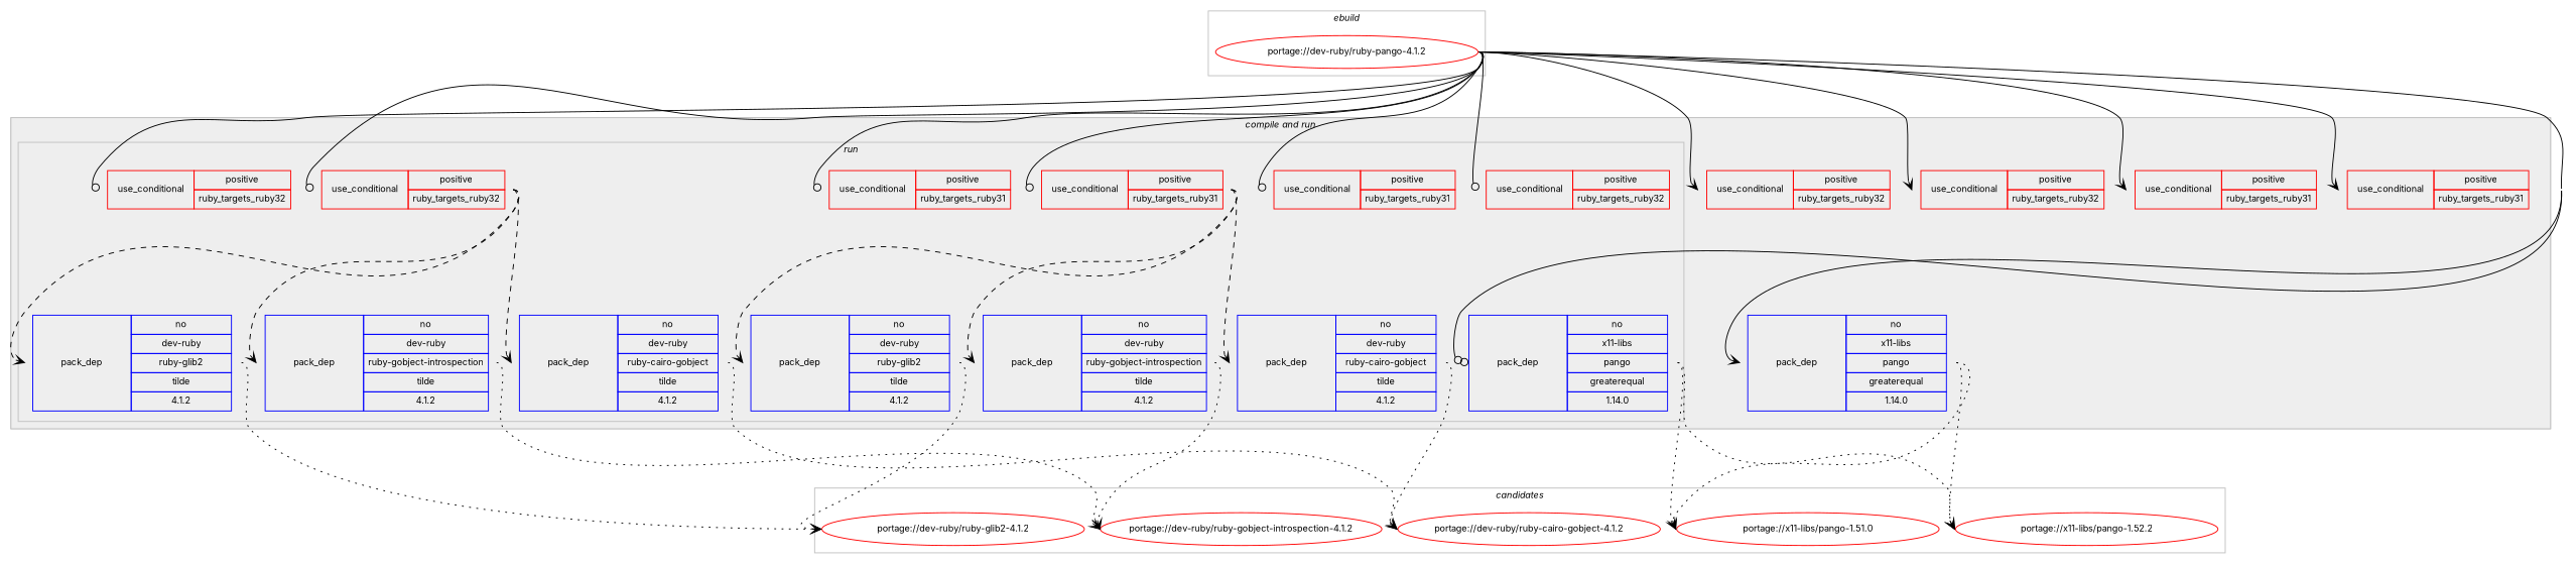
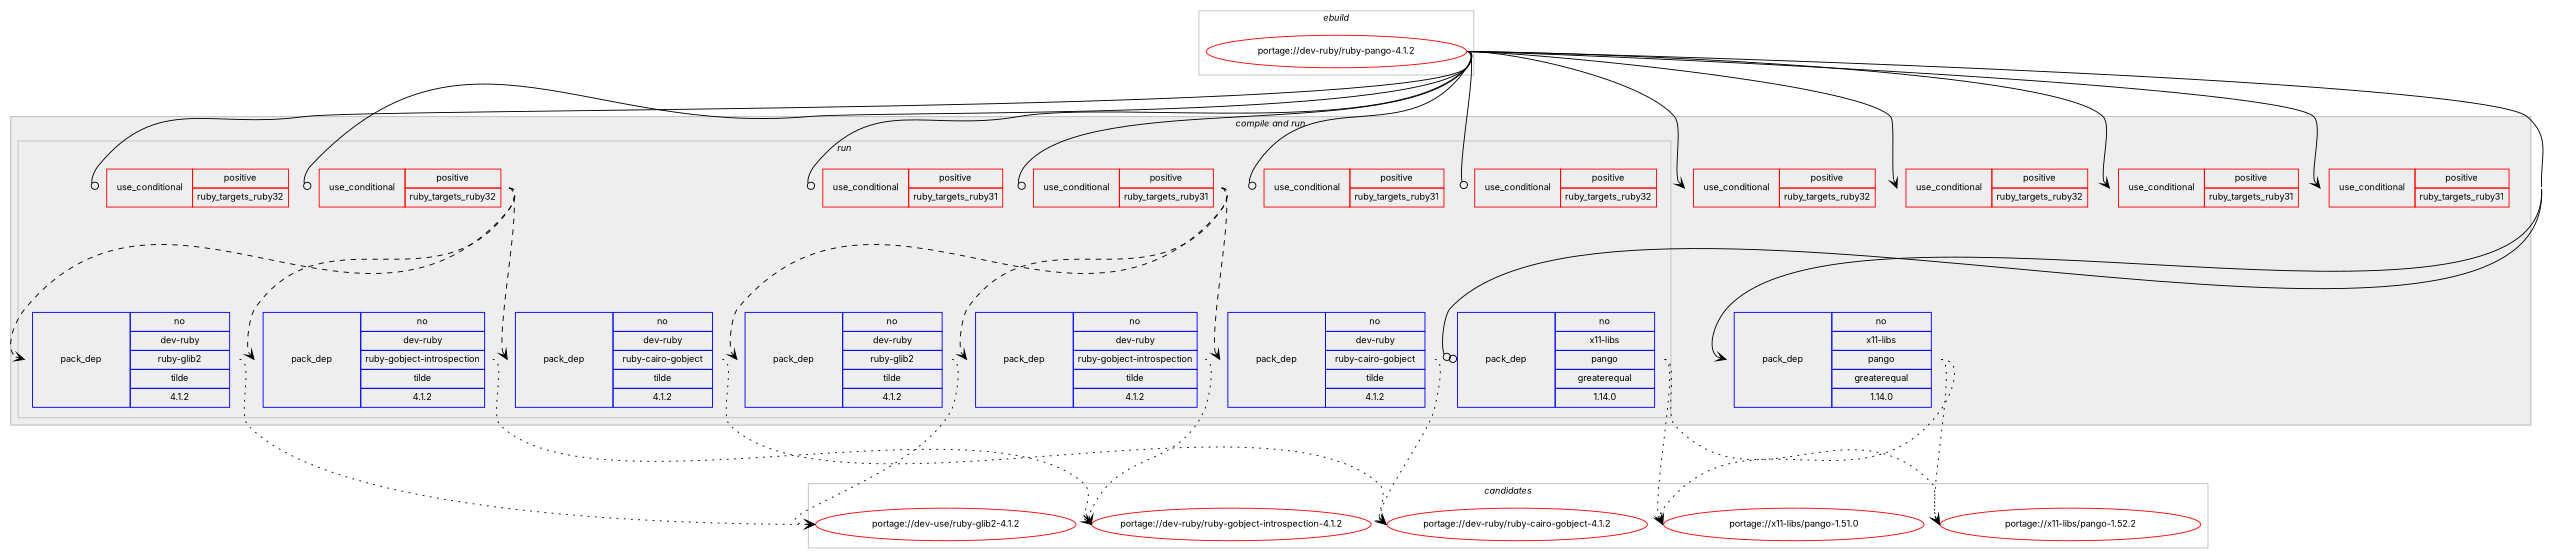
  digraph {
    compound=true
    concentrate=true
    fontname=Inter
    fontsize=10
    newrank=true
    rankdir=TB
    ranksep=1.5
    node [color=red fontname=Inter fontsize=10 shape=none]
    edge [arrowhead=vee fontname=Inter headport=w style=solid tailport=e weight=20]
    n1 [label="portage://dev-ruby/ruby-pango-4.1.2" width=4 shape=""]
    n2 [label=<<TABLE BORDER="0" CELLBORDER="1" CELLSPACING="0" CELLPADDING="4"><TR><TD ROWSPAN="3" CELLPADDING="10">use_conditional</TD></TR><TR><TD>positive</TD></TR><TR><TD>ruby_targets_ruby31</TD></TR></TABLE>>]
    n3 [label=<<TABLE BORDER="0" CELLBORDER="1" CELLSPACING="0" CELLPADDING="4"><TR><TD ROWSPAN="3" CELLPADDING="10">use_conditional</TD></TR><TR><TD>positive</TD></TR><TR><TD>ruby_targets_ruby31</TD></TR></TABLE>>]
    n4 [label=<<TABLE BORDER="0" CELLBORDER="1" CELLSPACING="0" CELLPADDING="4"><TR><TD ROWSPAN="3" CELLPADDING="10">use_conditional</TD></TR><TR><TD>positive</TD></TR><TR><TD>ruby_targets_ruby32</TD></TR></TABLE>>]
    n5 [label=<<TABLE BORDER="0" CELLBORDER="1" CELLSPACING="0" CELLPADDING="4"><TR><TD ROWSPAN="3" CELLPADDING="10">use_conditional</TD></TR><TR><TD>positive</TD></TR><TR><TD>ruby_targets_ruby32</TD></TR></TABLE>>]
    n6 [color=blue label=<<TABLE BORDER="0" CELLBORDER="1" CELLSPACING="0" CELLPADDING="4" WIDTH="220"><TR><TD ROWSPAN="6" CELLPADDING="30">pack_dep</TD></TR><TR><TD WIDTH="110">no</TD></TR><TR><TD>x11-libs</TD></TR><TR><TD>pango</TD></TR><TR><TD>greaterequal</TD></TR><TR><TD>1.14.0</TD></TR></TABLE>>]
    n7 [label=<<TABLE BORDER="0" CELLBORDER="1" CELLSPACING="0" CELLPADDING="4"><TR><TD ROWSPAN="3" CELLPADDING="10">use_conditional</TD></TR><TR><TD>positive</TD></TR><TR><TD>ruby_targets_ruby32</TD></TR></TABLE>>]
    n8 [label=<<TABLE BORDER="0" CELLBORDER="1" CELLSPACING="0" CELLPADDING="4"><TR><TD ROWSPAN="3" CELLPADDING="10">use_conditional</TD></TR><TR><TD>positive</TD></TR><TR><TD>ruby_targets_ruby31</TD></TR></TABLE>>]
    n9 [color=blue label=<<TABLE BORDER="0" CELLBORDER="1" CELLSPACING="0" CELLPADDING="4" WIDTH="220"><TR><TD ROWSPAN="6" CELLPADDING="30">pack_dep</TD></TR><TR><TD WIDTH="110">no</TD></TR><TR><TD>dev-ruby</TD></TR><TR><TD>ruby-cairo-gobject</TD></TR><TR><TD>tilde</TD></TR><TR><TD>4.1.2</TD></TR></TABLE>>]
    n10 [color=blue label=<<TABLE BORDER="0" CELLBORDER="1" CELLSPACING="0" CELLPADDING="4" WIDTH="220"><TR><TD ROWSPAN="6" CELLPADDING="30">pack_dep</TD></TR><TR><TD WIDTH="110">no</TD></TR><TR><TD>dev-ruby</TD></TR><TR><TD>ruby-glib2</TD></TR><TR><TD>tilde</TD></TR><TR><TD>4.1.2</TD></TR></TABLE>>]
    n11 [color=blue label=<<TABLE BORDER="0" CELLBORDER="1" CELLSPACING="0" CELLPADDING="4" WIDTH="220"><TR><TD ROWSPAN="6" CELLPADDING="30">pack_dep</TD></TR><TR><TD WIDTH="110">no</TD></TR><TR><TD>dev-ruby</TD></TR><TR><TD>ruby-gobject-introspection</TD></TR><TR><TD>tilde</TD></TR><TR><TD>4.1.2</TD></TR></TABLE>>]
    n12 [label=<<TABLE BORDER="0" CELLBORDER="1" CELLSPACING="0" CELLPADDING="4"><TR><TD ROWSPAN="3" CELLPADDING="10">use_conditional</TD></TR><TR><TD>positive</TD></TR><TR><TD>ruby_targets_ruby31</TD></TR></TABLE>>]
    n13 [label=<<TABLE BORDER="0" CELLBORDER="1" CELLSPACING="0" CELLPADDING="4"><TR><TD ROWSPAN="3" CELLPADDING="10">use_conditional</TD></TR><TR><TD>positive</TD></TR><TR><TD>ruby_targets_ruby31</TD></TR></TABLE>>]
    n14 [color=blue label=<<TABLE BORDER="0" CELLBORDER="1" CELLSPACING="0" CELLPADDING="4" WIDTH="220"><TR><TD ROWSPAN="6" CELLPADDING="30">pack_dep</TD></TR><TR><TD WIDTH="110">no</TD></TR><TR><TD>dev-ruby</TD></TR><TR><TD>ruby-cairo-gobject</TD></TR><TR><TD>tilde</TD></TR><TR><TD>4.1.2</TD></TR></TABLE>>]
    n15 [color=blue label=<<TABLE BORDER="0" CELLBORDER="1" CELLSPACING="0" CELLPADDING="4" WIDTH="220"><TR><TD ROWSPAN="6" CELLPADDING="30">pack_dep</TD></TR><TR><TD WIDTH="110">no</TD></TR><TR><TD>dev-ruby</TD></TR><TR><TD>ruby-glib2</TD></TR><TR><TD>tilde</TD></TR><TR><TD>4.1.2</TD></TR></TABLE>>]
    n16 [color=blue label=<<TABLE BORDER="0" CELLBORDER="1" CELLSPACING="0" CELLPADDING="4" WIDTH="220"><TR><TD ROWSPAN="6" CELLPADDING="30">pack_dep</TD></TR><TR><TD WIDTH="110">no</TD></TR><TR><TD>dev-ruby</TD></TR><TR><TD>ruby-gobject-introspection</TD></TR><TR><TD>tilde</TD></TR><TR><TD>4.1.2</TD></TR></TABLE>>]
    n17 [label=<<TABLE BORDER="0" CELLBORDER="1" CELLSPACING="0" CELLPADDING="4"><TR><TD ROWSPAN="3" CELLPADDING="10">use_conditional</TD></TR><TR><TD>positive</TD></TR><TR><TD>ruby_targets_ruby32</TD></TR></TABLE>>]
    n18 [label=<<TABLE BORDER="0" CELLBORDER="1" CELLSPACING="0" CELLPADDING="4"><TR><TD ROWSPAN="3" CELLPADDING="10">use_conditional</TD></TR><TR><TD>positive</TD></TR><TR><TD>ruby_targets_ruby32</TD></TR></TABLE>>]
    n19 [color=blue label=<<TABLE BORDER="0" CELLBORDER="1" CELLSPACING="0" CELLPADDING="4" WIDTH="220"><TR><TD ROWSPAN="6" CELLPADDING="30">pack_dep</TD></TR><TR><TD WIDTH="110">no</TD></TR><TR><TD>x11-libs</TD></TR><TR><TD>pango</TD></TR><TR><TD>greaterequal</TD></TR><TR><TD>1.14.0</TD></TR></TABLE>>]
    n20 [label="portage://x11-libs/pango-1.51.0" width=4 shape=""]
    n21 [label="portage://x11-libs/pango-1.52.2" width=4 shape=""]
-   n22 [label="portage://dev-ruby/ruby-glib2-4.1.2" width=4 shape=""]
+   n22 [label="portage://dev-use/ruby-glib2-4.1.2" width=4 shape=""]
    n23 [label="portage://dev-ruby/ruby-cairo-gobject-4.1.2" width=4 shape=""]
    n24 [label="portage://dev-ruby/ruby-gobject-introspection-4.1.2" width=4 shape=""]
    subgraph cluster_1 {
      color=gray
      label=<<i>ebuild</i>>
      rank=same
      n1
    }
    subgraph cluster_2 {
      color=gray
      label=<<i>dependencies</i>>
      subgraph cluster_3 {
        color=gray
        fillcolor="#eeeeee"
        label=<<i>compile</i>>
        style=filled
        subgraph sub_4 {
          color=gray
          fillcolor="#eeeeee"
          label=<<i>compile</i>>
          style=filled
          n2
        }
        subgraph sub_5 {
          color=gray
          fillcolor="#eeeeee"
          label=<<i>compile</i>>
          style=filled
          n3
        }
        subgraph sub_6 {
          color=gray
          fillcolor="#eeeeee"
          label=<<i>compile</i>>
          style=filled
          n4
        }
        subgraph sub_7 {
          color=gray
          fillcolor="#eeeeee"
          label=<<i>compile</i>>
          style=filled
          n5
        }
        subgraph sub_8 {
          color=gray
          fillcolor="#eeeeee"
          label=<<i>compile</i>>
          style=filled
          n6
        }
      }
      subgraph cluster_9 {
        color=gray
        fillcolor="#eeeeee"
        label=<<i>compile and run</i>>
        style=filled
      }
      subgraph cluster_10 {
        color=gray
        fillcolor="#eeeeee"
        label=<<i>run</i>>
        style=filled
        subgraph sub_11 {
          color=gray
          fillcolor="#eeeeee"
          label=<<i>run</i>>
          style=filled
          n7
        }
        subgraph sub_12 {
          color=gray
          fillcolor="#eeeeee"
          label=<<i>run</i>>
          style=filled
          n8
        }
        subgraph sub_13 {
          color=gray
          fillcolor="#eeeeee"
          label=<<i>run</i>>
          style=filled
          n12
          subgraph sub_14 {
            color=gray
            fillcolor="#eeeeee"
            label=<<i>run</i>>
            style=filled
            n9
          }
          subgraph sub_15 {
            color=gray
            fillcolor="#eeeeee"
            label=<<i>run</i>>
            style=filled
            n10
          }
          subgraph sub_16 {
            color=gray
            fillcolor="#eeeeee"
            label=<<i>run</i>>
            style=filled
            n11
          }
        }
        subgraph sub_17 {
          color=gray
          fillcolor="#eeeeee"
          label=<<i>run</i>>
          style=filled
          n13
        }
        subgraph sub_18 {
          color=gray
          fillcolor="#eeeeee"
          label=<<i>run</i>>
          style=filled
          n17
          subgraph sub_19 {
            color=gray
            fillcolor="#eeeeee"
            label=<<i>run</i>>
            style=filled
            n14
          }
          subgraph sub_20 {
            color=gray
            fillcolor="#eeeeee"
            label=<<i>run</i>>
            style=filled
            n15
          }
          subgraph sub_21 {
            color=gray
            fillcolor="#eeeeee"
            label=<<i>run</i>>
            style=filled
            n16
          }
        }
        subgraph sub_22 {
          color=gray
          fillcolor="#eeeeee"
          label=<<i>run</i>>
          style=filled
          n18
        }
        subgraph sub_23 {
          color=gray
          fillcolor="#eeeeee"
          label=<<i>run</i>>
          style=filled
          n19
        }
      }
    }
    subgraph cluster_24 {
      color=gray
      label=<<i>candidates</i>>
      rank=same
      subgraph sub_25 {
        color=black
        label=<<i>candidates</i>>
        nodesep=1
        rank=same
        n20
        n21
      }
      subgraph sub_26 {
        color=black
        label=<<i>candidates</i>>
        nodesep=1
        rank=same
        n22
      }
      subgraph sub_27 {
        color=black
        label=<<i>candidates</i>>
        nodesep=1
        rank=same
        n23
      }
      subgraph sub_28 {
        color=black
        label=<<i>candidates</i>>
        nodesep=1
        rank=same
        n24
      }
      subgraph sub_29 {
        color=black
        label=<<i>candidates</i>>
        nodesep=1
        rank=same
        n23
      }
      subgraph sub_30 {
        color=black
        label=<<i>candidates</i>>
        nodesep=1
        rank=same
        n22
      }
      subgraph sub_31 {
        color=black
        label=<<i>candidates</i>>
        nodesep=1
        rank=same
        n24
      }
      subgraph sub_32 {
        color=black
        label=<<i>candidates</i>>
        nodesep=1
        rank=same
        n20
        n21
      }
    }
    n1 -> n2
    n1 -> n3
    n1 -> n4
    n1 -> n5
    n1 -> n6
    n1 -> n7 [arrowhead=odot]
    n1 -> n8 [arrowhead=odot]
    n1 -> n12 [arrowhead=odot]
    n1 -> n13 [arrowhead=odot]
    n1 -> n17 [arrowhead=odot]
    n1 -> n18 [arrowhead=odot]
    n1 -> n19 [arrowhead=odot]
    n6 -> n20 [style=dotted weight=100]
    n6 -> n21 [style=dotted weight=100]
    n9 -> n23 [style=dotted weight=100]
    n10 -> n22 [style=dotted weight=100]
    n11 -> n24 [style=dotted weight=100]
    n12 -> n9 [style=dashed]
    n12 -> n10 [style=dashed]
    n12 -> n11 [style=dashed]
    n14 -> n23 [style=dotted weight=100]
    n15 -> n22 [style=dotted weight=100]
    n16 -> n24 [style=dotted weight=100]
    n17 -> n14 [style=dashed]
    n17 -> n15 [style=dashed]
    n17 -> n16 [style=dashed]
    n19 -> n20 [style=dotted weight=100]
    n19 -> n21 [style=dotted weight=100]
  }
